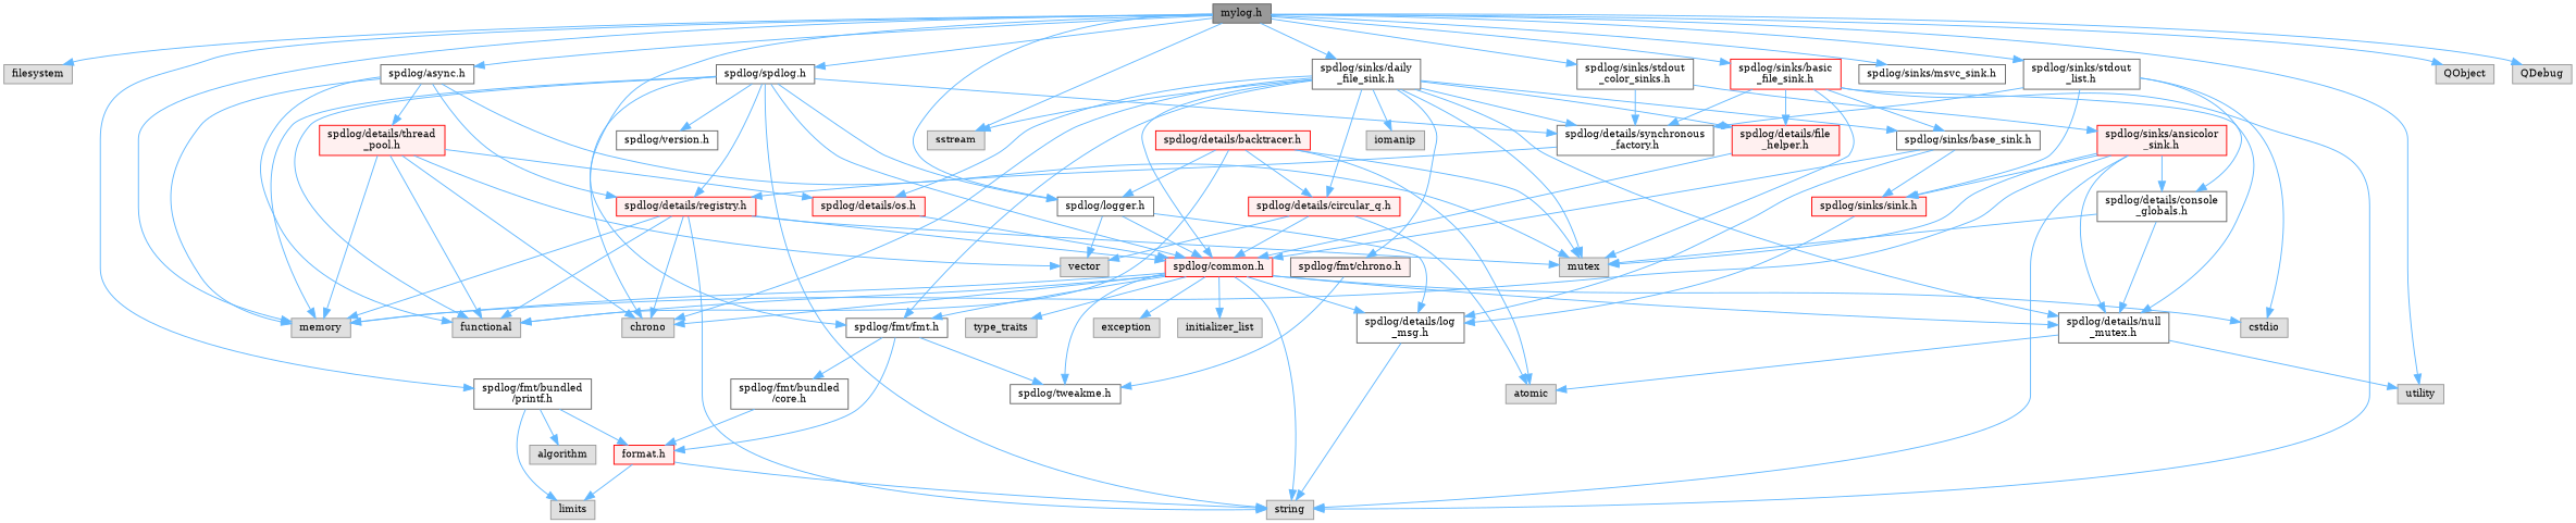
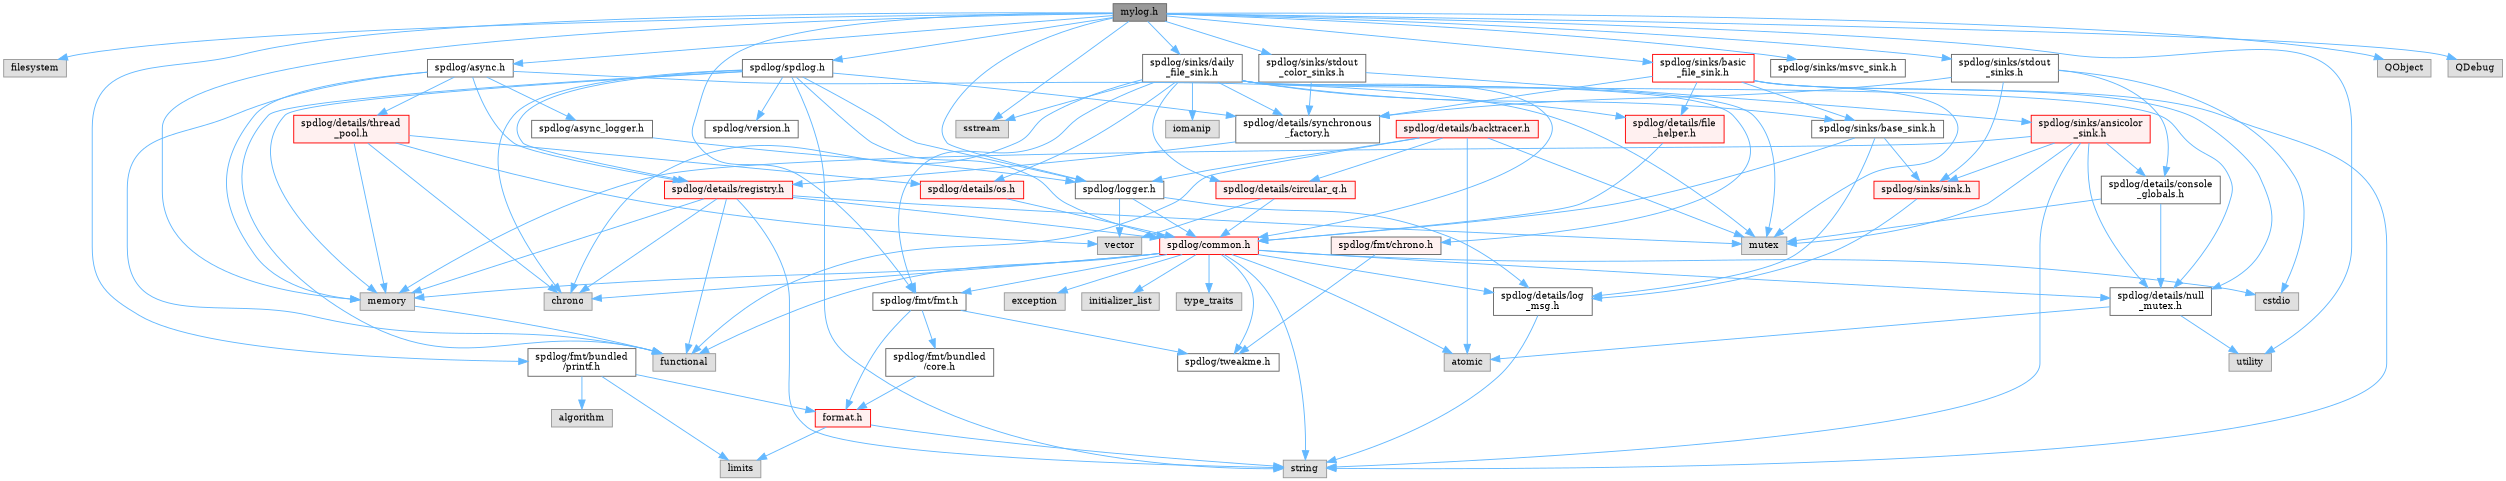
  digraph {
    fontname="DejaVu Serif"
    node [color=grey60 fillcolor="#E0E0E0" fontname="DejaVu Serif" fontsize=10 shape=box style=filled]
    edge [color=steelblue1 fontname="DejaVu Serif" fontsize=10 labelfontname=Helvetica labelfontsize=10 style=solid]
    n1 [color=gray40 fillcolor=grey60 fontcolor=black height=0.2 label="mylog.h" width=0.4]
    n2 [height=0.2 label=filesystem width=0.4]
    n3 [height=0.2 label=sstream width=0.4]
    n4 [height=0.2 label=memory width=0.4]
    n5 [color=grey40 fillcolor=white height=0.2 label="spdlog/spdlog.h" width=0.4]
    n6 [height=0.2 label=utility width=0.4]
    n7 [color=grey40 fillcolor=white height=0.2 label="spdlog/fmt/fmt.h" width=0.4]
    n8 [color=grey40 fillcolor=white height=0.2 label="spdlog/logger.h" width=0.4]
    n9 [color=grey40 fillcolor=white height=0.2 label="spdlog/async.h" width=0.4]
    n10 [color=grey40 fillcolor=white height=0.2 label="spdlog/fmt/bundled\l/printf.h" width=0.4]
    n11 [color=red fillcolor=white height=0.2 label="spdlog/sinks/basic\l_file_sink.h" width=0.4]
    n12 [color=grey40 fillcolor=white height=0.2 label="spdlog/sinks/daily\l_file_sink.h" width=0.4]
    n13 [color=grey40 fillcolor=white height=0.2 label="spdlog/sinks/msvc_sink.h" width=0.4]
-   n14 [color=grey40 fillcolor=white height=0.2 label="spdlog/sinks/stdout\l_list.h" width=0.4]
+   n14 [color=grey40 fillcolor=white height=0.2 label="spdlog/sinks/stdout\l_sinks.h" width=0.4]
    n15 [color=grey40 fillcolor=white height=0.2 label="spdlog/sinks/stdout\l_color_sinks.h" width=0.4]
    n16 [height=0.2 label=QObject width=0.4]
    n17 [height=0.2 label=QDebug width=0.4]
    n18 [color=red fillcolor="#FFF0F0" height=0.2 label="spdlog/common.h" width=0.4]
    n19 [height=0.2 label=chrono width=0.4]
    n20 [height=0.2 label=functional width=0.4]
    n21 [height=0.2 label=string width=0.4]
    n22 [color=red fillcolor="#FFF0F0" height=0.2 label="spdlog/details/registry.h" width=0.4]
    n23 [color=grey40 fillcolor=white height=0.2 label="spdlog/details/synchronous\l_factory.h" width=0.4]
    n24 [color=grey40 fillcolor=white height=0.2 label="spdlog/version.h" width=0.4]
    n25 [color=grey40 fillcolor=white height=0.2 label="spdlog/tweakme.h" width=0.4]
    n26 [color=grey40 fillcolor=white height=0.2 label="spdlog/fmt/bundled\l/core.h" width=0.4]
    n27 [color=red fillcolor="#FFF0F0" height=0.2 label="format.h" width=0.4]
    n28 [height=0.2 label=vector width=0.4]
    n29 [color=grey40 fillcolor=white height=0.2 label="spdlog/details/log\l_msg.h" width=0.4]
    n30 [height=0.2 label=mutex width=0.4]
+   n31 [color=grey40 fillcolor=white height=0.2 label="spdlog/async_logger.h" width=0.4]
    n32 [color=red fillcolor="#FFF0F0" height=0.2 label="spdlog/details/thread\l_pool.h" width=0.4]
    n33 [height=0.2 label=limits width=0.4]
    n34 [height=0.2 label=algorithm width=0.4]
    n35 [color=grey40 fillcolor=white height=0.2 label="spdlog/details/null\l_mutex.h" width=0.4]
    n36 [color=red fillcolor="#FFF0F0" height=0.2 label="spdlog/details/file\l_helper.h" width=0.4]
    n37 [color=grey40 fillcolor=white height=0.2 label="spdlog/sinks/base_sink.h" width=0.4]
    n38 [color=red fillcolor="#FFF0F0" height=0.2 label="spdlog/details/circular_q.h" width=0.4]
    n39 [color=red fillcolor="#FFF0F0" height=0.2 label="spdlog/details/os.h" width=0.4]
    n40 [color=grey40 fillcolor="#FFF0F0" height=0.2 label="spdlog/fmt/chrono.h" width=0.4]
    n41 [height=0.2 label=iomanip width=0.4]
    n42 [height=0.2 label=cstdio width=0.4]
    n43 [color=red fillcolor="#FFF0F0" height=0.2 label="spdlog/sinks/sink.h" width=0.4]
    n44 [color=grey40 fillcolor=white height=0.2 label="spdlog/details/console\l_globals.h" width=0.4]
    n45 [color=red fillcolor="#FFF0F0" height=0.2 label="spdlog/sinks/ansicolor\l_sink.h" width=0.4]
    n46 [height=0.2 label=atomic width=0.4]
    n47 [height=0.2 label=exception width=0.4]
    n48 [height=0.2 label=initializer_list width=0.4]
    n49 [height=0.2 label=type_traits width=0.4]
    n50 [color=red fillcolor="#FFF0F0" height=0.2 label="spdlog/details/backtracer.h" width=0.4]
    n1 -> n2
    n1 -> n3
    n1 -> n4
    n1 -> n5
    n1 -> n6
    n1 -> n7
    n1 -> n8
    n1 -> n9
    n1 -> n10
    n1 -> n11
    n1 -> n12
    n1 -> n13
    n1 -> n14
    n1 -> n15
    n1 -> n16
    n1 -> n17
    n5 -> n4
    n5 -> n8
    n5 -> n18
    n5 -> n19
    n5 -> n20
    n5 -> n21
    n5 -> n22
    n5 -> n23
    n5 -> n24
    n7 -> n25
    n7 -> n26
    n7 -> n27
    n8 -> n18
    n8 -> n28
    n8 -> n29
    n9 -> n4
    n9 -> n20
    n9 -> n22
    n9 -> n30
+   n9 -> n31
    n9 -> n32
    n10 -> n27
    n10 -> n33
    n10 -> n34
    n11 -> n21
    n11 -> n23
    n11 -> n30
    n11 -> n35
    n11 -> n36
    n11 -> n37
    n12 -> n3
    n12 -> n7
    n12 -> n18
    n12 -> n19
    n12 -> n23
    n12 -> n30
    n12 -> n35
    n12 -> n36
    n12 -> n37
    n12 -> n38
    n12 -> n39
    n12 -> n40
    n12 -> n41
    n14 -> n23
    n14 -> n42
    n14 -> n43
    n14 -> n44
    n15 -> n23
    n15 -> n45
    n18 -> n4
    n18 -> n7
    n18 -> n19
    n18 -> n20
    n18 -> n21
    n18 -> n25
    n18 -> n29
    n18 -> n35
    n18 -> n42
-   n38 -> n46
+   n18 -> n46
    n18 -> n47
    n18 -> n48
    n18 -> n49
    n22 -> n4
    n22 -> n18
    n22 -> n19
    n22 -> n20
    n22 -> n21
    n22 -> n30
    n23 -> n22
    n26 -> n27
    n27 -> n21
    n27 -> n33
    n29 -> n21
+   n31 -> n8
    n32 -> n4
    n32 -> n19
-   n32 -> n20
+   n4 -> n20
    n32 -> n28
    n32 -> n39
    n35 -> n6
    n35 -> n46
    n36 -> n18
    n37 -> n18
    n37 -> n29
    n37 -> n43
    n38 -> n18
    n38 -> n28
    n39 -> n18
    n40 -> n25
    n43 -> n29
    n44 -> n30
    n44 -> n35
    n45 -> n4
    n45 -> n21
    n45 -> n30
    n45 -> n35
    n45 -> n43
    n45 -> n44
    n50 -> n8
    n50 -> n20
    n50 -> n30
    n50 -> n38
    n50 -> n46
  }
